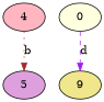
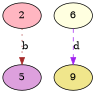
  strict digraph {
    node [style=filled]
-   2 [fillcolor=lightpink label=4]
+   2 [fillcolor=lightpink]
    5 [fillcolor=plum]
    n3 [fillcolor=khaki label=9]
-   0 [fillcolor=lightyellow]
+   0 [fillcolor=lightyellow label=6]
    2 -> 5 [color=brown label=b style=dotted]
    0 -> n3 [color=purple label=d style=dashed]
  }
